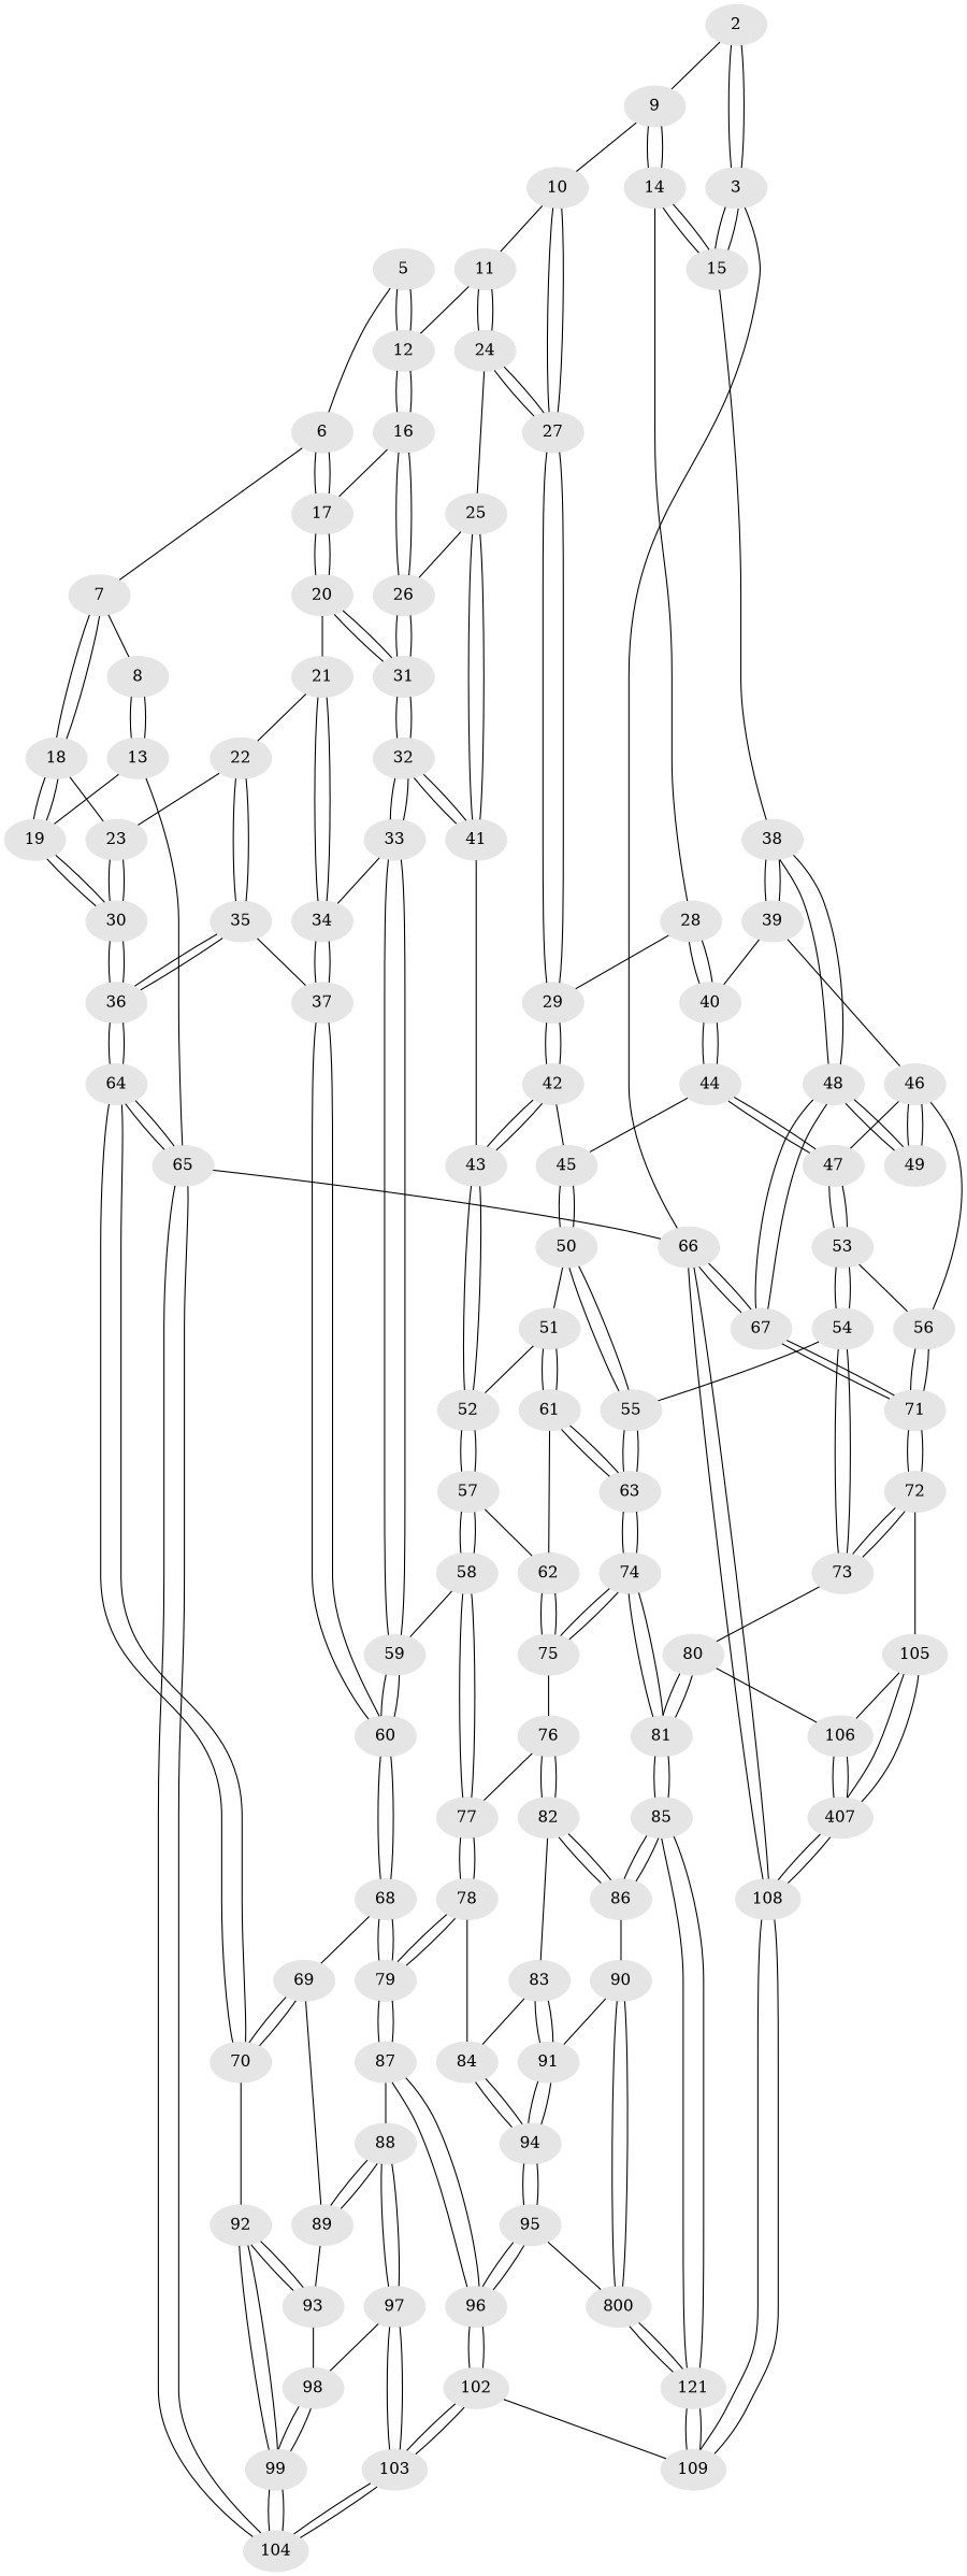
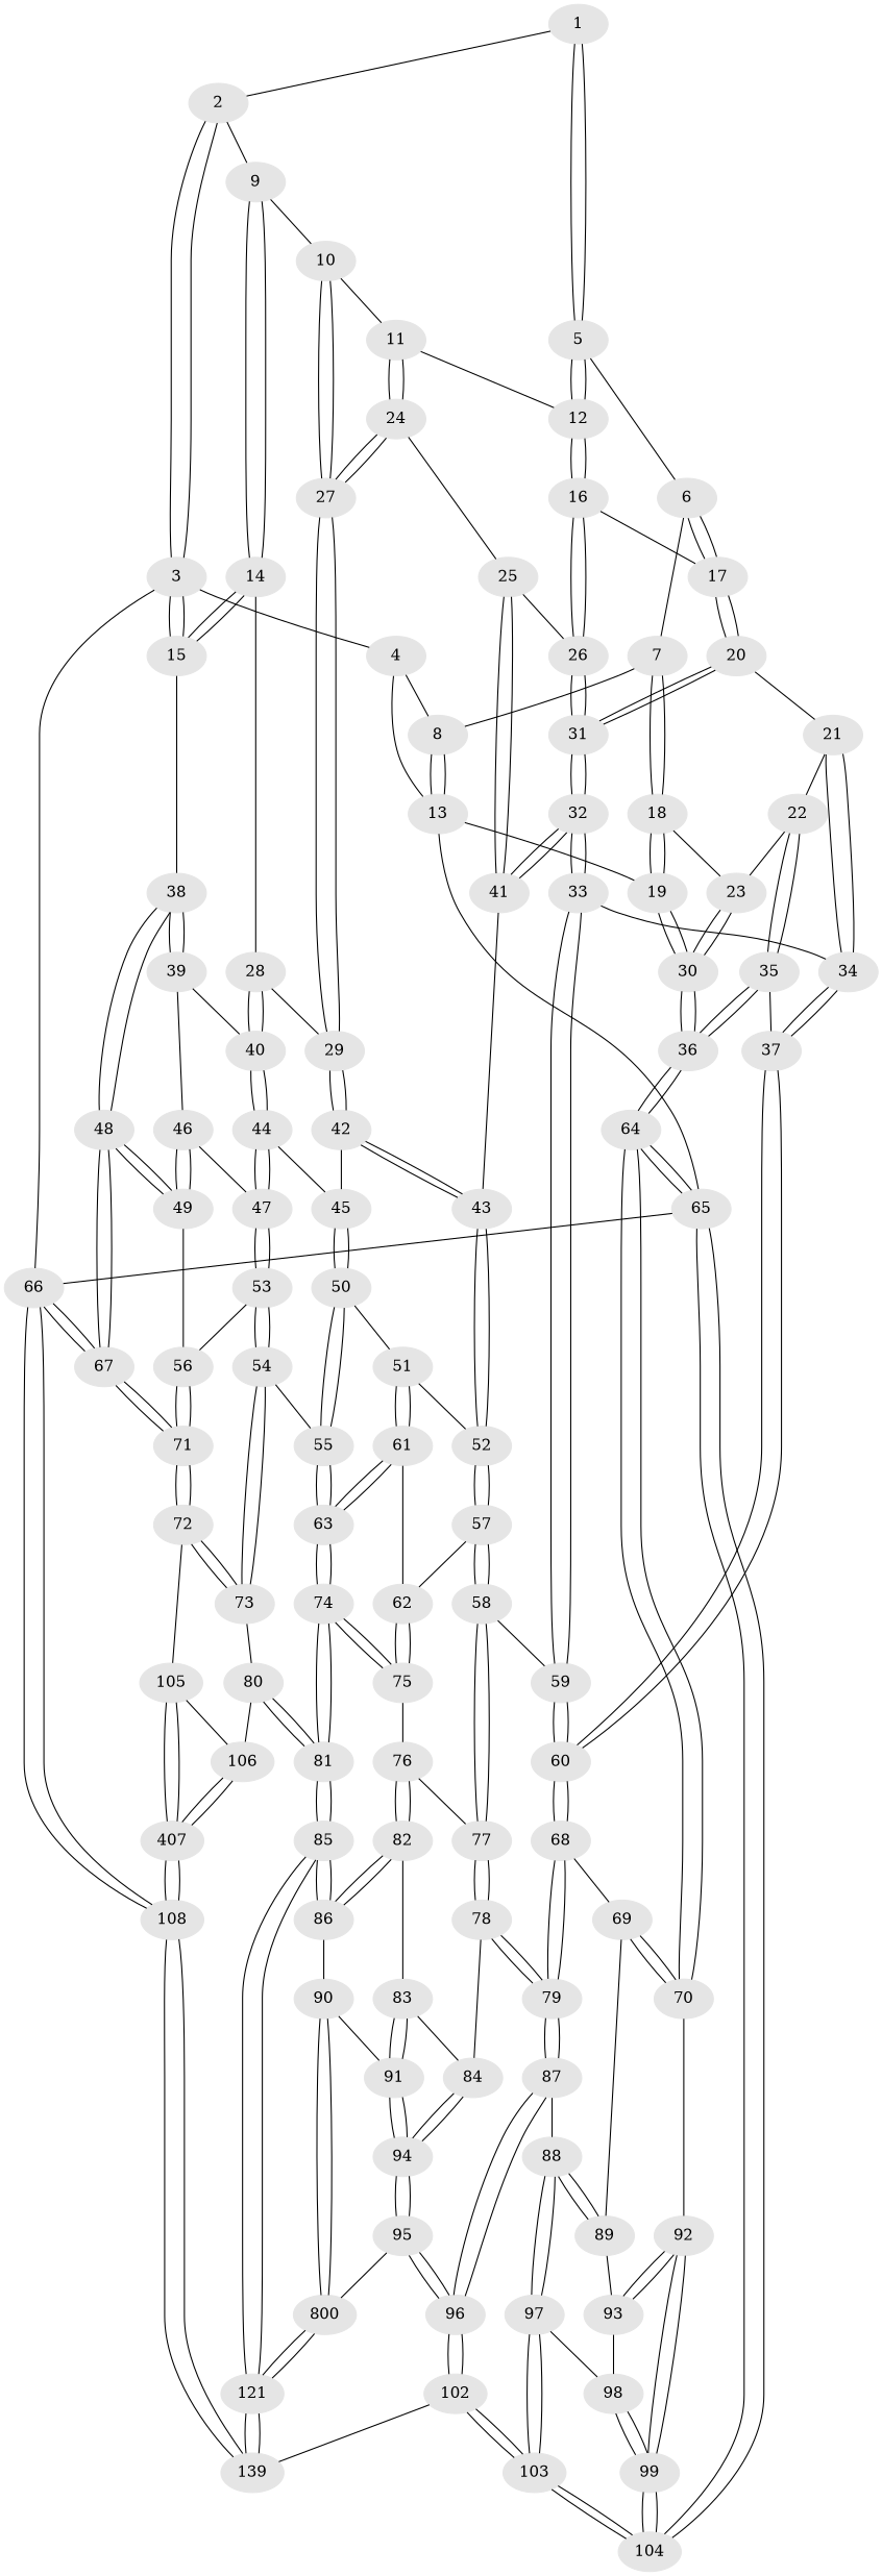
  graph {
    node [color=gray90 style=filled]
+   1
    2
    5
    3
    9
    6
    12
+   4
    15
    66
    10
    14
    8
    13
    38
    67
    108
    19
    65
    7
    17
    16
    18
    20
    23
    11
    27
    28
    24
    29
    25
    26
    30
    104
    40
    39
    48
    31
    21
    36
    22
    34
    32
    35
    37
    41
    43
    42
    44
    45
    64
    33
    59
    60
    70
    68
    46
    49
    47
    52
    50
    57
    53
    51
    55
    56
    54
    71
    61
    63
    62
    58
    73
    80
    74
    72
    77
    75
    78
    69
    79
    76
    81
    92
-   109
+   109 [label=139]
    89
    87
    93
    99
    105
    106
    n92 [label=407]
    85
    82
    83
    86
    84
    94
    88
    96
    n101 [label=121]
    91
    90
    95
    n105 [label=800]
    97
    102
    98
    103
+   1 -- 2
+   1 -- 5
+   1 -- 5
    2 -- 3
    2 -- 3
    2 -- 9
    5 -- 6
    5 -- 12
    5 -- 12
+   3 -- 4
    3 -- 15
    3 -- 15
    3 -- 66
    9 -- 10
    9 -- 14
    9 -- 14
    6 -- 7
    6 -- 17
    6 -- 17
    12 -- 16
    12 -- 16
+   4 -- 8
+   4 -- 13
    15 -- 38
    66 -- 67
    66 -- 67
    66 -- 108
    66 -- 108
    10 -- 11
    10 -- 27
    10 -- 27
    14 -- 15
    14 -- 15
    14 -- 28
    8 -- 13
    8 -- 13
    13 -- 19
    13 -- 65
    38 -- 39
    38 -- 39
    38 -- 48
    38 -- 48
    67 -- 71
    67 -- 71
    108 -- 109
    108 -- 109
    19 -- 30
    19 -- 30
    65 -- 66
    65 -- 104
    65 -- 104
    7 -- 8
    7 -- 18
    7 -- 18
    17 -- 20
    17 -- 20
    16 -- 17
    16 -- 26
    16 -- 26
    18 -- 19
    18 -- 19
    18 -- 23
    20 -- 31
    20 -- 31
    20 -- 21
    23 -- 30
    23 -- 30
    11 -- 12
    11 -- 24
    11 -- 24
    27 -- 29
    27 -- 29
    28 -- 29
    28 -- 40
    28 -- 40
    24 -- 27
    24 -- 27
    24 -- 25
    29 -- 42
    29 -- 42
    25 -- 26
    25 -- 41
    25 -- 41
    26 -- 31
    26 -- 31
    30 -- 36
    30 -- 36
    40 -- 44
    40 -- 44
    39 -- 40
    39 -- 46
    48 -- 67
    48 -- 67
    48 -- 49
    48 -- 49
    31 -- 32
    31 -- 32
    21 -- 22
    21 -- 34
    21 -- 34
    36 -- 64
    36 -- 64
    22 -- 23
    22 -- 35
    22 -- 35
    34 -- 37
    34 -- 37
    32 -- 41
    32 -- 41
    32 -- 33
    32 -- 33
    35 -- 36
    35 -- 36
    35 -- 37
    37 -- 60
    37 -- 60
    41 -- 43
    43 -- 52
    43 -- 52
    42 -- 43
    42 -- 43
    42 -- 45
    44 -- 45
    44 -- 47
    44 -- 47
    45 -- 50
    45 -- 50
    64 -- 65
    64 -- 65
    64 -- 70
    64 -- 70
    33 -- 34
    33 -- 59
    33 -- 59
    59 -- 60
    59 -- 60
    60 -- 68
    60 -- 68
    70 -- 92
    68 -- 69
    68 -- 79
    68 -- 79
    46 -- 49
    46 -- 49
    46 -- 47
-   46 -- 56
+   49 -- 56
    47 -- 53
    47 -- 53
    52 -- 57
    52 -- 57
    50 -- 51
    50 -- 55
    50 -- 55
    57 -- 62
    57 -- 58
    57 -- 58
    53 -- 56
    53 -- 54
    53 -- 54
    51 -- 52
    51 -- 61
    51 -- 61
    55 -- 63
    55 -- 63
    56 -- 71
    56 -- 71
    54 -- 55
    54 -- 73
    54 -- 73
    71 -- 72
    71 -- 72
    61 -- 63
    61 -- 63
    61 -- 62
    63 -- 74
    63 -- 74
    62 -- 75
    62 -- 75
    58 -- 59
    58 -- 77
    58 -- 77
    73 -- 80
    80 -- 81
    80 -- 81
    80 -- 106
    74 -- 75
    74 -- 75
    74 -- 81
    74 -- 81
    72 -- 73
    72 -- 73
    72 -- 105
    77 -- 78
    77 -- 78
    75 -- 76
    78 -- 79
    78 -- 79
    78 -- 84
    69 -- 70
    69 -- 70
    69 -- 89
    79 -- 87
    79 -- 87
    76 -- 77
    76 -- 82
    76 -- 82
    81 -- 85
    81 -- 85
    92 -- 93
    92 -- 93
    92 -- 99
    92 -- 99
    89 -- 93
    87 -- 88
    87 -- 96
    87 -- 96
    93 -- 98
    99 -- 104
    99 -- 104
    105 -- 106
    105 -- n92
    105 -- n92
    106 -- n92
    106 -- n92
    n92 -- 108
    n92 -- 108
    85 -- 86
    85 -- 86
    85 -- n101
    85 -- n101
    82 -- 83
    82 -- 86
    82 -- 86
    83 -- 84
    83 -- 91
    83 -- 91
    86 -- 90
    84 -- 94
    84 -- 94
    94 -- 95
    94 -- 95
    88 -- 89
    88 -- 89
    88 -- 97
    88 -- 97
    96 -- 102
    96 -- 102
    n101 -- 109
    n101 -- 109
    91 -- 94
    91 -- 94
    90 -- 91
    90 -- n105
    90 -- n105
    95 -- 96
    95 -- 96
    95 -- n105
    n105 -- n101
    n105 -- n101
    97 -- 98
    97 -- 103
    97 -- 103
    102 -- 109
    102 -- 103
    102 -- 103
    98 -- 99
    98 -- 99
    103 -- 104
    103 -- 104
  }
